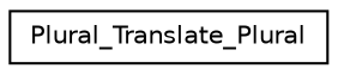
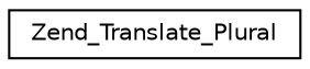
  digraph {
    rankdir=LR
-   n1 [color=black fillcolor=white fontname=Helvetica fontsize=10 height=0.2 label=Plural_Translate_Plural shape=record style=filled width=0.4]
+   n1 [color=black fillcolor=white fontname=Helvetica fontsize=10 height=0.2 label=Zend_Translate_Plural shape=record style=filled width=0.4]
  }
